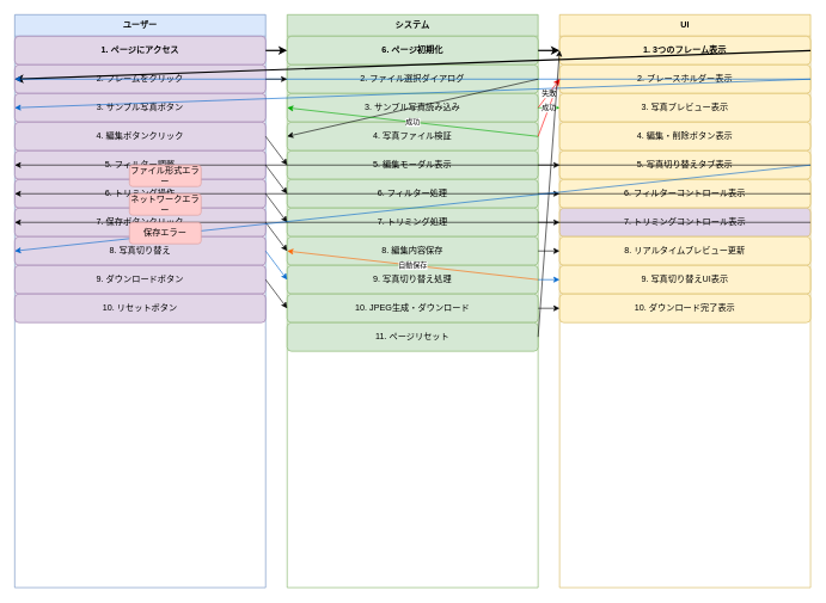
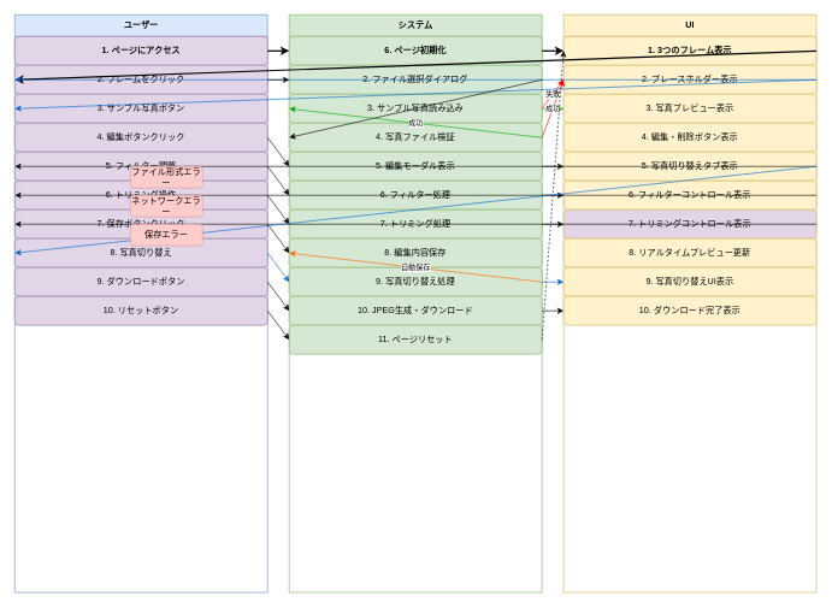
  <mxCell id="0" />
  <mxCell id="1" parent="0" />
  <mxCell id="2" value="ユーザー" style="swimlane;fontStyle=1;align=center;verticalAlign=top;childLayout=stackLayout;horizontal=1;startSize=30;horizontalStack=0;resizeParent=1;resizeLast=0;collapsible=1;marginBottom=0;whiteSpace=wrap;html=1;fillColor=#dae8fc;strokeColor=#6c8ebf;" parent="1" vertex="1"><mxGeometry x="20" y="20" width="350" height="800" as="geometry" /></mxCell>
  <mxCell id="3" value="1. ページにアクセス" style="rounded=1;whiteSpace=wrap;html=1;fillColor=#e1d5e7;strokeColor=#9673a6;fontStyle=1;" parent="2" vertex="1"><mxGeometry y="30" width="350" height="40" as="geometry" /></mxCell>
  <mxCell id="4" value="2. フレームをクリック" style="rounded=1;whiteSpace=wrap;html=1;fillColor=#e1d5e7;strokeColor=#9673a6;" parent="2" vertex="1"><mxGeometry y="70" width="350" height="40" as="geometry" /></mxCell>
  <mxCell id="5" value="3. サンプル写真ボタン" style="rounded=1;whiteSpace=wrap;html=1;fillColor=#e1d5e7;strokeColor=#9673a6;" parent="2" vertex="1"><mxGeometry y="110" width="350" height="40" as="geometry" /></mxCell>
  <mxCell id="6" value="4. 編集ボタンクリック" style="rounded=1;whiteSpace=wrap;html=1;fillColor=#e1d5e7;strokeColor=#9673a6;" parent="2" vertex="1"><mxGeometry y="150" width="350" height="40" as="geometry" /></mxCell>
  <mxCell id="7" value="5. フィルター調整" style="rounded=1;whiteSpace=wrap;html=1;fillColor=#e1d5e7;strokeColor=#9673a6;" parent="2" vertex="1"><mxGeometry y="190" width="350" height="40" as="geometry" /></mxCell>
  <mxCell id="8" value="6. トリミング操作" style="rounded=1;whiteSpace=wrap;html=1;fillColor=#e1d5e7;strokeColor=#9673a6;" parent="2" vertex="1"><mxGeometry y="230" width="350" height="40" as="geometry" /></mxCell>
  <mxCell id="9" value="7. 保存ボタンクリック" style="rounded=1;whiteSpace=wrap;html=1;fillColor=#e1d5e7;strokeColor=#9673a6;" parent="2" vertex="1"><mxGeometry y="270" width="350" height="40" as="geometry" /></mxCell>
  <mxCell id="10" value="8. 写真切り替え" style="rounded=1;whiteSpace=wrap;html=1;fillColor=#e1d5e7;strokeColor=#9673a6;" parent="2" vertex="1"><mxGeometry y="310" width="350" height="40" as="geometry" /></mxCell>
  <mxCell id="11" value="9. ダウンロードボタン" style="rounded=1;whiteSpace=wrap;html=1;fillColor=#e1d5e7;strokeColor=#9673a6;" parent="2" vertex="1"><mxGeometry y="350" width="350" height="40" as="geometry" /></mxCell>
  <mxCell id="12" value="10. リセットボタン" style="rounded=1;whiteSpace=wrap;html=1;fillColor=#e1d5e7;strokeColor=#9673a6;" vertex="1" parent="2"><mxGeometry y="390" width="350" height="40" as="geometry" /></mxCell>
  <mxCell id="13" value="システム" style="swimlane;fontStyle=1;align=center;verticalAlign=top;childLayout=stackLayout;horizontal=1;startSize=30;horizontalStack=0;resizeParent=1;resizeLast=0;collapsible=1;marginBottom=0;whiteSpace=wrap;html=1;fillColor=#d5e8d4;strokeColor=#82b366;" parent="1" vertex="1"><mxGeometry x="400" y="20" width="350" height="800" as="geometry" /></mxCell>
  <mxCell id="14" value="6. ページ初期化" style="rounded=1;whiteSpace=wrap;html=1;fillColor=#d5e8d4;strokeColor=#82b366;fontStyle=1;" parent="13" vertex="1"><mxGeometry y="30" width="350" height="40" as="geometry" /></mxCell>
  <mxCell id="15" value="2. ファイル選択ダイアログ" style="rounded=1;whiteSpace=wrap;html=1;fillColor=#d5e8d4;strokeColor=#82b366;" parent="13" vertex="1"><mxGeometry y="70" width="350" height="40" as="geometry" /></mxCell>
  <mxCell id="16" value="3. サンプル写真読み込み" style="rounded=1;whiteSpace=wrap;html=1;fillColor=#d5e8d4;strokeColor=#82b366;" parent="13" vertex="1"><mxGeometry y="110" width="350" height="40" as="geometry" /></mxCell>
  <mxCell id="17" value="4. 写真ファイル検証" style="rounded=1;whiteSpace=wrap;html=1;fillColor=#d5e8d4;strokeColor=#82b366;" parent="13" vertex="1"><mxGeometry y="150" width="350" height="40" as="geometry" /></mxCell>
  <mxCell id="18" value="5. 編集モーダル表示" style="rounded=1;whiteSpace=wrap;html=1;fillColor=#d5e8d4;strokeColor=#82b366;" parent="13" vertex="1"><mxGeometry y="190" width="350" height="40" as="geometry" /></mxCell>
  <mxCell id="19" value="6. フィルター処理" style="rounded=1;whiteSpace=wrap;html=1;fillColor=#d5e8d4;strokeColor=#82b366;" parent="13" vertex="1"><mxGeometry y="230" width="350" height="40" as="geometry" /></mxCell>
  <mxCell id="20" value="7. トリミング処理" style="rounded=1;whiteSpace=wrap;html=1;fillColor=#d5e8d4;strokeColor=#82b366;" parent="13" vertex="1"><mxGeometry y="270" width="350" height="40" as="geometry" /></mxCell>
  <mxCell id="21" value="8. 編集内容保存" style="rounded=1;whiteSpace=wrap;html=1;fillColor=#d5e8d4;strokeColor=#82b366;" parent="13" vertex="1"><mxGeometry y="310" width="350" height="40" as="geometry" /></mxCell>
  <mxCell id="22" value="9. 写真切り替え処理" style="rounded=1;whiteSpace=wrap;html=1;fillColor=#d5e8d4;strokeColor=#82b366;" parent="13" vertex="1"><mxGeometry y="350" width="350" height="40" as="geometry" /></mxCell>
  <mxCell id="23" value="10. JPEG生成・ダウンロード" style="rounded=1;whiteSpace=wrap;html=1;fillColor=#d5e8d4;strokeColor=#82b366;" vertex="1" parent="13"><mxGeometry y="390" width="350" height="40" as="geometry" /></mxCell>
  <mxCell id="24" value="11. ページリセット" style="rounded=1;whiteSpace=wrap;html=1;fillColor=#d5e8d4;strokeColor=#82b366;" vertex="1" parent="13"><mxGeometry y="430" width="350" height="40" as="geometry" /></mxCell>
  <mxCell id="25" value="UI" style="swimlane;fontStyle=1;align=center;verticalAlign=top;childLayout=stackLayout;horizontal=1;startSize=30;horizontalStack=0;resizeParent=1;resizeLast=0;collapsible=1;marginBottom=0;whiteSpace=wrap;html=1;fillColor=#fff2cc;strokeColor=#d6b656;" parent="1" vertex="1"><mxGeometry x="780" y="20" width="350" height="800" as="geometry" /></mxCell>
  <mxCell id="26" value="1. 3つのフレーム表示" style="rounded=1;whiteSpace=wrap;html=1;fillColor=#fff2cc;strokeColor=#d6b656;fontStyle=1;" parent="25" vertex="1"><mxGeometry y="30" width="350" height="40" as="geometry" /></mxCell>
  <mxCell id="27" value="2. プレースホルダー表示" style="rounded=1;whiteSpace=wrap;html=1;fillColor=#fff2cc;strokeColor=#d6b656;" parent="25" vertex="1"><mxGeometry y="70" width="350" height="40" as="geometry" /></mxCell>
  <mxCell id="28" value="3. 写真プレビュー表示" style="rounded=1;whiteSpace=wrap;html=1;fillColor=#fff2cc;strokeColor=#d6b656;" parent="25" vertex="1"><mxGeometry y="110" width="350" height="40" as="geometry" /></mxCell>
  <mxCell id="29" value="4. 編集・削除ボタン表示" style="rounded=1;whiteSpace=wrap;html=1;fillColor=#fff2cc;strokeColor=#d6b656;" parent="25" vertex="1"><mxGeometry y="150" width="350" height="40" as="geometry" /></mxCell>
  <mxCell id="30" value="5. 写真切り替えタブ表示" style="rounded=1;whiteSpace=wrap;html=1;fillColor=#fff2cc;strokeColor=#d6b656;" parent="25" vertex="1"><mxGeometry y="190" width="350" height="40" as="geometry" /></mxCell>
  <mxCell id="31" value="6. フィルターコントロール表示" style="rounded=1;whiteSpace=wrap;html=1;fillColor=#fff2cc;strokeColor=#d6b656;" parent="25" vertex="1"><mxGeometry y="230" width="350" height="40" as="geometry" /></mxCell>
  <mxCell id="32" value="7. トリミングコントロール表示" style="rounded=1;whiteSpace=wrap;html=1;fillColor=#e1d5e7;strokeColor=#d6b656;" parent="25" vertex="1"><mxGeometry y="270" width="350" height="40" as="geometry" /></mxCell>
  <mxCell id="33" value="8. リアルタイムプレビュー更新" style="rounded=1;whiteSpace=wrap;html=1;fillColor=#fff2cc;strokeColor=#d6b656;" parent="25" vertex="1"><mxGeometry y="310" width="350" height="40" as="geometry" /></mxCell>
  <mxCell id="34" value="9. 写真切り替えUI表示" style="rounded=1;whiteSpace=wrap;html=1;fillColor=#fff2cc;strokeColor=#d6b656;" parent="25" vertex="1"><mxGeometry y="350" width="350" height="40" as="geometry" /></mxCell>
  <mxCell id="35" value="10. ダウンロード完了表示" style="rounded=1;whiteSpace=wrap;html=1;fillColor=#fff2cc;strokeColor=#d6b656;" vertex="1" parent="25"><mxGeometry y="390" width="350" height="40" as="geometry" /></mxCell>
  <mxCell id="36" value="" style="endArrow=classic;html=1;rounded=0;exitX=1;exitY=0.5;exitDx=0;exitDy=0;entryX=0;entryY=0.5;entryDx=0;entryDy=0;strokeColor=#000000;strokeWidth=2;" parent="1" source="3" target="14" edge="1"><mxGeometry width="50" height="50" relative="1" as="geometry"><mxPoint x="370" y="50" as="sourcePoint" /><mxPoint x="420" y="0" as="targetPoint" /></mxGeometry></mxCell>
  <mxCell id="37" value="" style="endArrow=classic;html=1;rounded=0;exitX=1;exitY=0.5;exitDx=0;exitDy=0;entryX=0;entryY=0.5;entryDx=0;entryDy=0;strokeColor=#000000;strokeWidth=2;" parent="1" source="14" target="26" edge="1"><mxGeometry width="50" height="50" relative="1" as="geometry"><mxPoint x="750" y="50" as="sourcePoint" /><mxPoint x="800" y="0" as="targetPoint" /></mxGeometry></mxCell>
  <mxCell id="38" value="" style="endArrow=classic;html=1;rounded=0;exitX=1;exitY=0.5;exitDx=0;exitDy=0;entryX=0;entryY=0.5;entryDx=0;entryDy=0;strokeColor=#000000;strokeWidth=2;" parent="1" source="26" target="4" edge="1"><mxGeometry width="50" height="50" relative="1" as="geometry"><mxPoint x="1130" y="50" as="sourcePoint" /><mxPoint x="1180" y="0" as="targetPoint" /></mxGeometry></mxCell>
  <mxCell id="39" value="" style="endArrow=classic;html=1;rounded=0;exitX=1;exitY=0.5;exitDx=0;exitDy=0;entryX=0;entryY=0.5;entryDx=0;entryDy=0;strokeColor=#0066CC;strokeWidth=1;" edge="1" parent="1" source="27" target="4"><mxGeometry width="50" height="50" relative="1" as="geometry"><mxPoint x="1130" y="110" as="sourcePoint" /><mxPoint x="1180" y="60" as="targetPoint" /></mxGeometry></mxCell>
  <mxCell id="40" value="" style="endArrow=classic;html=1;rounded=0;exitX=1;exitY=0.5;exitDx=0;exitDy=0;entryX=0;entryY=0.5;entryDx=0;entryDy=0;strokeColor=#0066CC;strokeWidth=1;" edge="1" parent="1" source="27" target="5"><mxGeometry width="50" height="50" relative="1" as="geometry"><mxPoint x="1130" y="110" as="sourcePoint" /><mxPoint x="1180" y="60" as="targetPoint" /></mxGeometry></mxCell>
  <mxCell id="41" value="" style="endArrow=classic;html=1;rounded=0;exitX=1;exitY=0.5;exitDx=0;exitDy=0;entryX=0;entryY=0.5;entryDx=0;entryDy=0;strokeColor=#000000;strokeWidth=1;" edge="1" parent="1" source="4" target="15"><mxGeometry width="50" height="50" relative="1" as="geometry"><mxPoint x="370" y="110" as="sourcePoint" /><mxPoint x="420" y="60" as="targetPoint" /></mxGeometry></mxCell>
  <mxCell id="42" value="" style="endArrow=classic;html=1;rounded=0;exitX=1;exitY=0.5;exitDx=0;exitDy=0;entryX=0;entryY=0.5;entryDx=0;entryDy=0;strokeColor=#000000;strokeWidth=1;" edge="1" parent="1" source="15" target="17"><mxGeometry width="50" height="50" relative="1" as="geometry"><mxPoint x="540" y="110" as="sourcePoint" /><mxPoint x="590" y="60" as="targetPoint" /></mxGeometry></mxCell>
  <mxCell id="43" value="成功" style="endArrow=classic;html=1;rounded=0;exitX=1;exitY=0.5;exitDx=0;exitDy=0;entryX=0;entryY=0.5;entryDx=0;entryDy=0;strokeColor=#00AA00;strokeWidth=1;fontSize=10;" edge="1" parent="1" source="17" target="16"><mxGeometry width="50" height="50" relative="1" as="geometry"><mxPoint x="540" y="230" as="sourcePoint" /><mxPoint x="590" y="180" as="targetPoint" /></mxGeometry></mxCell>
- <mxCell id="44" value="失敗" style="endArrow=none;html=1;rounded=0;exitX=1;exitY=0.5;exitDx=0;exitDy=0;entryX=0;entryY=0.5;entryDx=0;entryDy=0;strokeColor=#FF0000;strokeWidth=1;fontSize=10;" edge="1" parent="1" source="17" target="27"><mxGeometry width="50" height="50" relative="1" as="geometry"><mxPoint x="540" y="230" as="sourcePoint" /><mxPoint x="590" y="180" as="targetPoint" /></mxGeometry></mxCell>
+ <mxCell id="44" value="失敗" style="endArrow=classic;html=1;rounded=0;exitX=1;exitY=0.5;exitDx=0;exitDy=0;entryX=0;entryY=0.5;entryDx=0;entryDy=0;strokeColor=#FF0000;strokeWidth=1;fontSize=10;" edge="1" parent="1" source="17" target="27"><mxGeometry width="50" height="50" relative="1" as="geometry"><mxPoint x="540" y="230" as="sourcePoint" /><mxPoint x="590" y="180" as="targetPoint" /></mxGeometry></mxCell>
  <mxCell id="45" value="成功" style="endArrow=classic;html=1;rounded=0;exitX=1;exitY=0.5;exitDx=0;exitDy=0;entryX=0;entryY=0.5;entryDx=0;entryDy=0;strokeColor=#00AA00;strokeWidth=1;fontSize=10;" edge="1" parent="1" source="16" target="28"><mxGeometry width="50" height="50" relative="1" as="geometry"><mxPoint x="750" y="170" as="sourcePoint" /><mxPoint x="800" y="120" as="targetPoint" /></mxGeometry></mxCell>
  <mxCell id="46" value="失敗" style="endArrow=classic;html=1;rounded=0;exitX=1;exitY=0.5;exitDx=0;exitDy=0;entryX=0;entryY=0.5;entryDx=0;entryDy=0;strokeColor=#FF0000;strokeWidth=1;fontSize=10;" edge="1" parent="1" source="16" target="27"><mxGeometry width="50" height="50" relative="1" as="geometry"><mxPoint x="750" y="170" as="sourcePoint" /><mxPoint x="800" y="120" as="targetPoint" /></mxGeometry></mxCell>
  <mxCell id="47" value="" style="endArrow=classic;html=1;rounded=0;exitX=1;exitY=0.5;exitDx=0;exitDy=0;entryX=0;entryY=0.5;entryDx=0;entryDy=0;strokeColor=#000000;strokeWidth=1;" edge="1" parent="1" source="6" target="18"><mxGeometry width="50" height="50" relative="1" as="geometry"><mxPoint x="370" y="230" as="sourcePoint" /><mxPoint x="420" y="180" as="targetPoint" /></mxGeometry></mxCell>
  <mxCell id="48" value="" style="endArrow=classic;html=1;rounded=0;exitX=1;exitY=0.5;exitDx=0;exitDy=0;entryX=0;entryY=0.5;entryDx=0;entryDy=0;strokeColor=#000000;strokeWidth=1;" edge="1" parent="1" source="18" target="30"><mxGeometry width="50" height="50" relative="1" as="geometry"><mxPoint x="750" y="290" as="sourcePoint" /><mxPoint x="800" y="240" as="targetPoint" /></mxGeometry></mxCell>
  <mxCell id="49" value="" style="endArrow=classic;html=1;rounded=0;exitX=1;exitY=0.5;exitDx=0;exitDy=0;entryX=0;entryY=0.5;entryDx=0;entryDy=0;strokeColor=#000000;strokeWidth=1;" edge="1" parent="1" source="30" target="7"><mxGeometry width="50" height="50" relative="1" as="geometry"><mxPoint x="1130" y="290" as="sourcePoint" /><mxPoint x="1180" y="240" as="targetPoint" /></mxGeometry></mxCell>
  <mxCell id="50" value="" style="endArrow=classic;html=1;rounded=0;exitX=1;exitY=0.5;exitDx=0;exitDy=0;entryX=0;entryY=0.5;entryDx=0;entryDy=0;strokeColor=#000000;strokeWidth=1;" edge="1" parent="1" source="7" target="19"><mxGeometry width="50" height="50" relative="1" as="geometry"><mxPoint x="370" y="290" as="sourcePoint" /><mxPoint x="420" y="240" as="targetPoint" /></mxGeometry></mxCell>
  <mxCell id="51" value="" style="endArrow=classic;html=1;rounded=0;exitX=1;exitY=0.5;exitDx=0;exitDy=0;entryX=0;entryY=0.5;entryDx=0;entryDy=0;strokeColor=#000000;strokeWidth=1;" edge="1" parent="1" source="19" target="31"><mxGeometry width="50" height="50" relative="1" as="geometry"><mxPoint x="750" y="350" as="sourcePoint" /><mxPoint x="800" y="300" as="targetPoint" /></mxGeometry></mxCell>
  <mxCell id="52" value="" style="endArrow=classic;html=1;rounded=0;exitX=1;exitY=0.5;exitDx=0;exitDy=0;entryX=0;entryY=0.5;entryDx=0;entryDy=0;strokeColor=#000000;strokeWidth=1;" edge="1" parent="1" source="31" target="8"><mxGeometry width="50" height="50" relative="1" as="geometry"><mxPoint x="1130" y="350" as="sourcePoint" /><mxPoint x="1180" y="300" as="targetPoint" /></mxGeometry></mxCell>
  <mxCell id="53" value="" style="endArrow=classic;html=1;rounded=0;exitX=1;exitY=0.5;exitDx=0;exitDy=0;entryX=0;entryY=0.5;entryDx=0;entryDy=0;strokeColor=#000000;strokeWidth=1;" edge="1" parent="1" source="8" target="20"><mxGeometry width="50" height="50" relative="1" as="geometry"><mxPoint x="370" y="350" as="sourcePoint" /><mxPoint x="420" y="300" as="targetPoint" /></mxGeometry></mxCell>
  <mxCell id="54" value="" style="endArrow=classic;html=1;rounded=0;exitX=1;exitY=0.5;exitDx=0;exitDy=0;entryX=0;entryY=0.5;entryDx=0;entryDy=0;strokeColor=#000000;strokeWidth=1;" edge="1" parent="1" source="20" target="32"><mxGeometry width="50" height="50" relative="1" as="geometry"><mxPoint x="750" y="410" as="sourcePoint" /><mxPoint x="800" y="360" as="targetPoint" /></mxGeometry></mxCell>
  <mxCell id="55" value="" style="endArrow=classic;html=1;rounded=0;exitX=1;exitY=0.5;exitDx=0;exitDy=0;entryX=0;entryY=0.5;entryDx=0;entryDy=0;strokeColor=#000000;strokeWidth=1;" edge="1" parent="1" source="32" target="9"><mxGeometry width="50" height="50" relative="1" as="geometry"><mxPoint x="1130" y="410" as="sourcePoint" /><mxPoint x="1180" y="360" as="targetPoint" /></mxGeometry></mxCell>
  <mxCell id="56" value="" style="endArrow=classic;html=1;rounded=0;exitX=1;exitY=0.5;exitDx=0;exitDy=0;entryX=0;entryY=0.5;entryDx=0;entryDy=0;strokeColor=#000000;strokeWidth=1;" edge="1" parent="1" source="9" target="21"><mxGeometry width="50" height="50" relative="1" as="geometry"><mxPoint x="370" y="410" as="sourcePoint" /><mxPoint x="420" y="360" as="targetPoint" /></mxGeometry></mxCell>
- <mxCell id="57" value="" style="endArrow=classic;html=1;rounded=0;exitX=1;exitY=0.5;exitDx=0;exitDy=0;entryX=0;entryY=0.5;entryDx=0;entryDy=0;strokeColor=#000000;strokeWidth=1;" edge="1" parent="1" source="21" target="33"><mxGeometry width="50" height="50" relative="1" as="geometry"><mxPoint x="750" y="470" as="sourcePoint" /><mxPoint x="800" y="420" as="targetPoint" /></mxGeometry></mxCell>
  <mxCell id="58" value="" style="endArrow=classic;html=1;rounded=0;exitX=1;exitY=0.5;exitDx=0;exitDy=0;entryX=0;entryY=0.5;entryDx=0;entryDy=0;strokeColor=#000000;strokeWidth=1;" edge="1" parent="1" source="11" target="23"><mxGeometry width="50" height="50" relative="1" as="geometry"><mxPoint x="370" y="530" as="sourcePoint" /><mxPoint x="420" y="480" as="targetPoint" /></mxGeometry></mxCell>
  <mxCell id="59" value="" style="endArrow=classic;html=1;rounded=0;exitX=1;exitY=0.5;exitDx=0;exitDy=0;entryX=0;entryY=0.5;entryDx=0;entryDy=0;strokeColor=#000000;strokeWidth=1;" edge="1" parent="1" source="23" target="35"><mxGeometry width="50" height="50" relative="1" as="geometry"><mxPoint x="750" y="590" as="sourcePoint" /><mxPoint x="800" y="540" as="targetPoint" /></mxGeometry></mxCell>
- <mxCell id="61" value="" style="endArrow=classic;html=1;rounded=0;exitX=1;exitY=0.5;exitDx=0;exitDy=0;entryX=0;entryY=0.5;entryDx=0;entryDy=0;strokeColor=#000000;strokeWidth=1;" edge="1" parent="1" source="24" target="26"><mxGeometry width="50" height="50" relative="1" as="geometry"><mxPoint x="750" y="650" as="sourcePoint" /><mxPoint x="800" y="600" as="targetPoint" /></mxGeometry></mxCell>
+ <mxCell id="60" value="" style="endArrow=classic;html=1;rounded=0;exitX=1;exitY=0.5;exitDx=0;exitDy=0;entryX=0;entryY=0.5;entryDx=0;entryDy=0;strokeColor=#000000;strokeWidth=1;" edge="1" parent="1" source="12" target="24"><mxGeometry width="50" height="50" relative="1" as="geometry"><mxPoint x="370" y="590" as="sourcePoint" /><mxPoint x="420" y="540" as="targetPoint" /></mxGeometry></mxCell>
+ <mxCell id="61" value="" style="endArrow=classic;html=1;rounded=0;exitX=1;exitY=0.5;exitDx=0;exitDy=0;entryX=0;entryY=0.5;entryDx=0;entryDy=0;strokeColor=#000000;strokeWidth=1;dashed=1;" edge="1" parent="1" source="24" target="26"><mxGeometry width="50" height="50" relative="1" as="geometry"><mxPoint x="750" y="650" as="sourcePoint" /><mxPoint x="800" y="600" as="targetPoint" /></mxGeometry></mxCell>
  <mxCell id="62" value="" style="endArrow=classic;html=1;rounded=0;exitX=1;exitY=0.5;exitDx=0;exitDy=0;entryX=0;entryY=0.5;entryDx=0;entryDy=0;strokeColor=#0066CC;strokeWidth=1;" edge="1" parent="1" source="30" target="10"><mxGeometry width="50" height="50" relative="1" as="geometry"><mxPoint x="1130" y="290" as="sourcePoint" /><mxPoint x="1180" y="240" as="targetPoint" /></mxGeometry></mxCell>
  <mxCell id="63" value="" style="endArrow=classic;html=1;rounded=0;exitX=1;exitY=0.5;exitDx=0;exitDy=0;entryX=0;entryY=0.5;entryDx=0;entryDy=0;strokeColor=#0066CC;strokeWidth=1;" edge="1" parent="1" source="10" target="22"><mxGeometry width="50" height="50" relative="1" as="geometry"><mxPoint x="370" y="410" as="sourcePoint" /><mxPoint x="420" y="360" as="targetPoint" /></mxGeometry></mxCell>
  <mxCell id="64" value="" style="endArrow=classic;html=1;rounded=0;exitX=1;exitY=0.5;exitDx=0;exitDy=0;entryX=0;entryY=0.5;entryDx=0;entryDy=0;strokeColor=#0066CC;strokeWidth=1;" edge="1" parent="1" source="22" target="34"><mxGeometry width="50" height="50" relative="1" as="geometry"><mxPoint x="750" y="450" as="sourcePoint" /><mxPoint x="800" y="400" as="targetPoint" /></mxGeometry></mxCell>
  <mxCell id="65" value="自動保存" style="endArrow=classic;html=1;rounded=0;exitX=1;exitY=0.5;exitDx=0;exitDy=0;entryX=0;entryY=0.5;entryDx=0;entryDy=0;strokeColor=#FF6600;strokeWidth=1;fontSize=10;" edge="1" parent="1" source="22" target="21"><mxGeometry width="50" height="50" relative="1" as="geometry"><mxPoint x="540" y="410" as="sourcePoint" /><mxPoint x="590" y="360" as="targetPoint" /></mxGeometry></mxCell>
  <mxCell id="66" value="ファイル形式エラー" style="rounded=1;whiteSpace=wrap;html=1;fillColor=#ffcccc;strokeColor=#d79b9b;" parent="1" vertex="1"><mxGeometry x="180" y="230" width="100" height="30" as="geometry" /></mxCell>
  <mxCell id="67" value="ネットワークエラー" style="rounded=1;whiteSpace=wrap;html=1;fillColor=#ffcccc;strokeColor=#d79b9b;" parent="1" vertex="1"><mxGeometry x="180" y="270" width="100" height="30" as="geometry" /></mxCell>
  <mxCell id="68" value="保存エラー" style="rounded=1;whiteSpace=wrap;html=1;fillColor=#ffcccc;strokeColor=#d79b9b;" parent="1" vertex="1"><mxGeometry x="180" y="310" width="100" height="30" as="geometry" /></mxCell>
